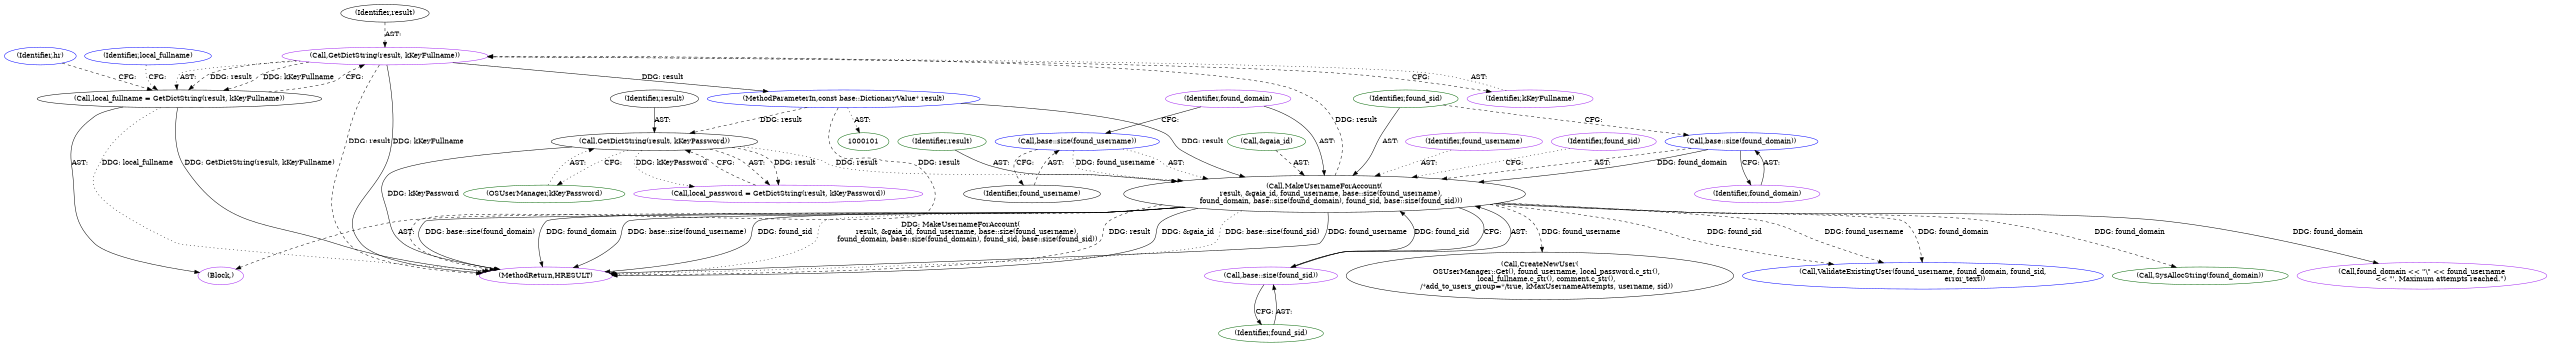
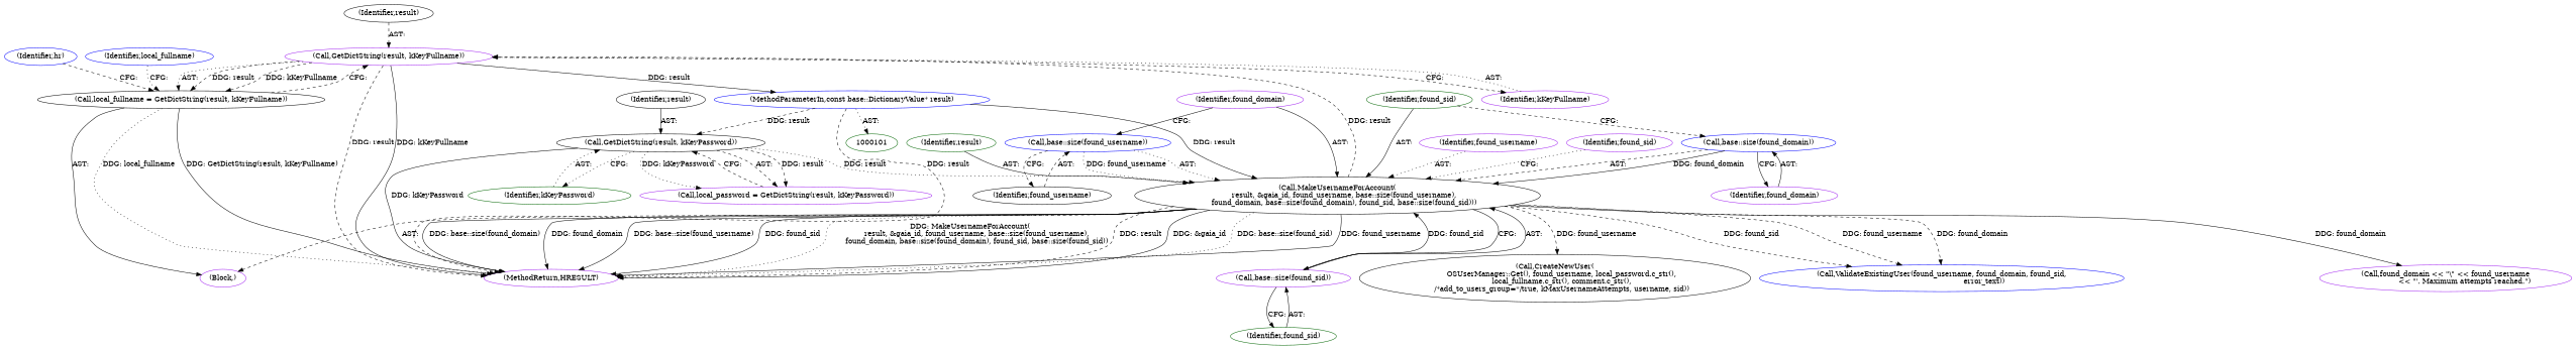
  digraph {
    node [color=purple]
    edge [style=solid]
    n1 [label="(Call,GetDictString(result, kKeyFullname))"]
    n2 [color=black label="(Call,local_fullname = GetDictString(result, kKeyFullname))"]
    n3 [label="(Identifier,kKeyFullname)"]
    n4 [label="(MethodReturn,HRESULT)"]
    n5 [color=blue label="(MethodParameterIn,const base::DictionaryValue* result)"]
    n6 [label="(Block,)"]
    n7 [color=black label="(Call,MakeUsernameForAccount(\n      result, &gaia_id, found_username, base::size(found_username),\n      found_domain, base::size(found_domain), found_sid, base::size(found_sid)))"]
    n8 [label="(Call,base::size(found_sid))"]
    n9 [color=black label="(Call,CreateNewUser(\n      OSUserManager::Get(), found_username, local_password.c_str(),\n      local_fullname.c_str(), comment.c_str(),\n      /*add_to_users_group=*/true, kMaxUsernameAttempts, username, sid))"]
    n10 [color=blue label="(Call,ValidateExistingUser(found_username, found_domain, found_sid,\n                                      error_text))"]
-   n11 [color=darkgreen label="(Call,SysAllocString(found_domain))"]
    n12 [label="(Call,found_domain << \"\\\" << found_username\n                 << \"'. Maximum attempts reached.\")"]
    n13 [color=darkgreen label="(Identifier,found_sid)"]
    n14 [color=black label="(Call,GetDictString(result, kKeyPassword))"]
    n15 [label="(Call,local_password = GetDictString(result, kKeyPassword))"]
-   n16 [color=darkgreen label="(OSUserManager,kKeyPassword)"]
+   n16 [color=darkgreen label="(Identifier,kKeyPassword)"]
    1000101 [color=darkgreen]
    n18 [color=blue label="(Call,base::size(found_username))"]
    n19 [color=black label="(Identifier,found_username)"]
    n20 [color=blue label="(Call,base::size(found_domain))"]
    n21 [label="(Identifier,found_domain)"]
    n22 [color=black label="(Identifier,result)"]
    n23 [color=darkgreen label="(Identifier,result)"]
    n24 [label="(Identifier,found_username)"]
    n25 [label="(Identifier,found_sid)"]
    n26 [color=blue label="(Identifier,hr)"]
    n27 [color=blue label="(Identifier,local_fullname)"]
    n28 [color=darkgreen label="(Identifier,found_sid)"]
    n29 [color=black label="(Identifier,result)"]
    n30 [label="(Identifier,found_domain)"]
-   n31 [color=darkgreen label="(Call,&gaia_id)"]
    n1 -> n2 [label="AST: " style=dotted]
    n1 -> n2 [label="DDG: result" style=dashed]
    n1 -> n2 [label="DDG: kKeyFullname" style=dashed]
    n1 -> n3 [label="CFG: " style=dashed]
    n1 -> n4 [label="DDG: result" style=dashed]
    n1 -> n4 [label="DDG: kKeyFullname"]
    n1 -> n5 [label="DDG: result"]
    n2 -> n1 [label="CFG: " style=dashed]
    n2 -> n4 [label="DDG: local_fullname" style=dotted]
    n2 -> n4 [label="DDG: GetDictString(result, kKeyFullname)"]
    n2 -> n6 [label="AST: "]
    n3 -> n1 [label="AST: " style=dotted]
    n5 -> n4 [label="DDG: result" style=dashed]
    n5 -> n7 [label="DDG: result"]
    n5 -> n14 [label="DDG: result" style=dashed]
    n5 -> 1000101 [label="AST: " style=dotted]
    n7 -> n1 [label="DDG: result" style=dashed]
    n7 -> n4 [label="DDG: base::size(found_domain)"]
    n7 -> n4 [label="DDG: found_domain"]
    n7 -> n4 [label="DDG: base::size(found_username)"]
    n7 -> n4 [label="DDG: found_sid"]
    n7 -> n4 [label="DDG: MakeUsernameForAccount(\n      result, &gaia_id, found_username, base::size(found_username),\n      found_domain, base::size(found_domain), found_sid, base::size(found_sid))" style=dotted]
    n7 -> n4 [label="DDG: result" style=dashed]
    n7 -> n4 [label="DDG: &gaia_id"]
    n7 -> n4 [label="DDG: base::size(found_sid)" style=dotted]
    n7 -> n4 [label="DDG: found_username"]
    n7 -> n6 [label="AST: " style=dashed]
    n7 -> n8 [label="CFG: "]
    n7 -> n9 [label="DDG: found_username" style=dashed]
    n7 -> n10 [label="DDG: found_username" style=dashed]
    n7 -> n10 [label="DDG: found_domain" style=dashed]
    n7 -> n10 [label="DDG: found_sid" style=dashed]
-   n7 -> n11 [label="DDG: found_domain" style=dashed]
    n7 -> n12 [label="DDG: found_domain"]
    n8 -> n7 [label="AST: "]
    n8 -> n7 [label="DDG: found_sid"]
    n8 -> n13 [label="CFG: "]
    n13 -> n8 [label="AST: "]
    n14 -> n4 [label="DDG: kKeyPassword"]
    n14 -> n7 [label="DDG: result" style=dotted]
    n14 -> n15 [label="AST: " style=dashed]
    n14 -> n15 [label="DDG: result" style=dashed]
    n14 -> n15 [label="DDG: kKeyPassword" style=dotted]
    n14 -> n16 [label="CFG: " style=dotted]
    n15 -> n14 [label="CFG: " style=dashed]
    n16 -> n14 [label="AST: " style=dotted]
    n18 -> n7 [label="AST: " style=dotted]
    n18 -> n7 [label="DDG: found_username" style=dotted]
    n18 -> n19 [label="CFG: " style=dashed]
    n19 -> n18 [label="AST: " style=dashed]
    n20 -> n7 [label="AST: " style=dashed]
    n20 -> n7 [label="DDG: found_domain"]
    n20 -> n21 [label="CFG: "]
    n21 -> n20 [label="AST: "]
    n22 -> n14 [label="AST: "]
    n23 -> n7 [label="AST: "]
    n24 -> n7 [label="AST: " style=dotted]
    n25 -> n7 [label="CFG: " style=dotted]
    n26 -> n2 [label="CFG: " style=dashed]
    n27 -> n2 [label="CFG: " style=dotted]
    n28 -> n7 [label="AST: "]
    n28 -> n20 [label="CFG: " style=dashed]
    n29 -> n1 [label="AST: " style=dashed]
    n30 -> n7 [label="AST: "]
    n30 -> n18 [label="CFG: "]
-   n31 -> n7 [label="AST: " style=dashed]
  }
